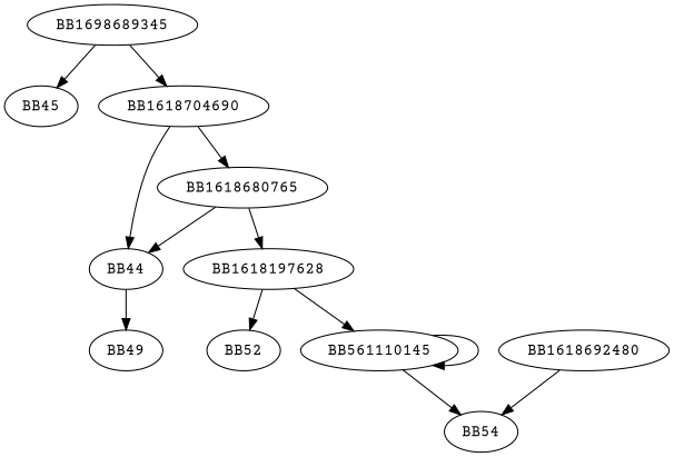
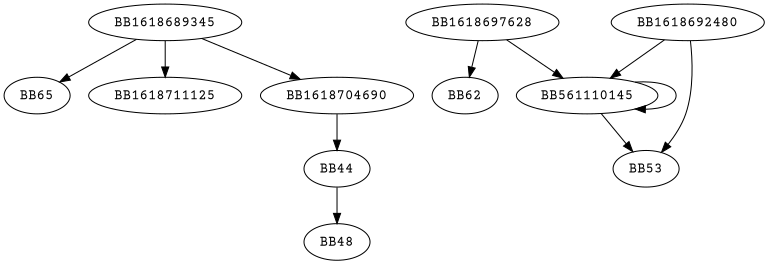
  digraph {
    fontname="Courier Prime"
    node [fontname="Courier Prime"]
    edge [fontname="Courier Prime"]
-   BB1618689345 [label=BB1698689345]
-   BB45
+   BB1618689345
+   BB45 [label=BB65]
+   BB1618711125
    BB1618704690
    n5 [label=BB44]
-   BB1618680765
-   BB48 [label=BB49]
-   BB1618697628 [label=BB1618197628]
-   BB52
+   BB48
+   BB1618697628
+   BB52 [label=BB62]
    BB561110145
    BB1618692480
-   BB54
+   BB54 [label=BB53]
    BB1618689345 -> BB45
+   BB1618689345 -> BB1618711125
    BB1618689345 -> BB1618704690
    BB1618704690 -> n5
-   BB1618704690 -> BB1618680765
    n5 -> BB48
-   BB1618680765 -> n5
-   BB1618680765 -> BB1618697628
    BB1618697628 -> BB52
    BB1618697628 -> BB561110145
    BB561110145 -> BB561110145
    BB561110145 -> BB54
+   BB1618692480 -> BB561110145
    BB1618692480 -> BB54
  }
